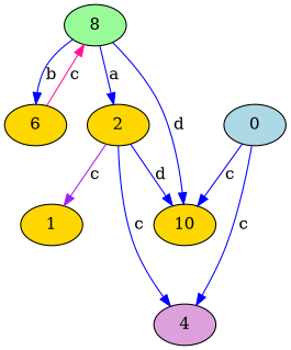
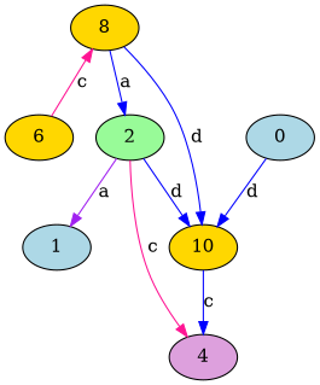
  strict digraph {
    node [fillcolor=lightblue style=filled]
    edge [color=blue]
-   1 [fillcolor=gold]
-   2 [fillcolor=gold]
+   1
+   2 [fillcolor=palegreen]
    n3 [fillcolor=plum label=4]
    10 [fillcolor=gold]
    6 [fillcolor=gold]
-   8 [fillcolor=palegreen]
+   8 [fillcolor=gold]
    0
-   2 -> 1 [color=purple label=c]
-   2 -> n3 [label=c]
+   2 -> 1 [color=purple label=a]
+   2 -> n3 [color=deeppink label=c]
    2 -> 10 [label=d]
    6 -> 8 [color=deeppink label=c]
    8 -> 2 [label=a]
    8 -> 10 [label=d]
-   8 -> 6 [label=b]
-   0 -> n3 [label=c]
-   0 -> 10 [label=c]
+   10 -> n3 [label=c]
+   0 -> 10 [label=d]
  }
